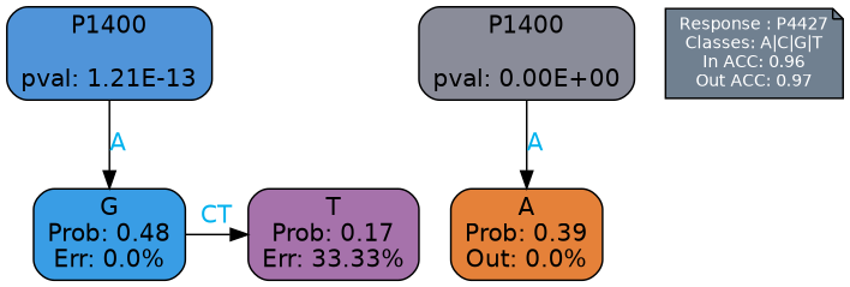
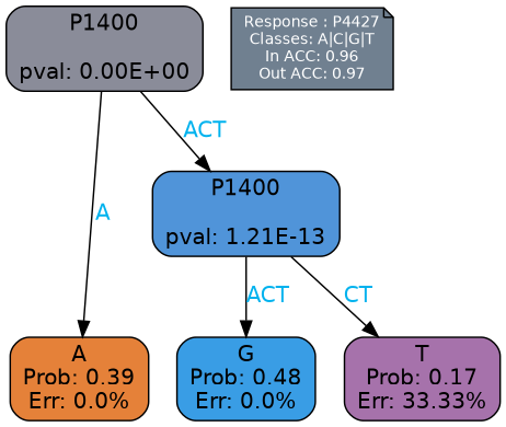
  digraph {
    ranksep=equally
    splines=polylines
    node [color=black fontname=helvetica shape=box style="filled, rounded"]
    edge [fontcolor=deepskyblue2 fontname=helvetica]
    n1 [fillcolor="#399de5" label="G\nProb: 0.48\nErr: 0.0%"]
    n2 [fillcolor="#a672ab" label="T\nProb: 0.17\nErr: 33.33%"]
-   n3 [fillcolor="#e58139" label="A\nProb: 0.39\nOut: 0.0%"]
+   n3 [fillcolor="#e58139" label="A\nProb: 0.39\nErr: 0.0%"]
    n4 [align=left fillcolor=slategray fontcolor=white fontsize=10 label="Response : P4427\nClasses: A|C|G|T\nIn ACC: 0.96\nOut ACC: 0.97\n" shape=note style=filled]
    n5 [fillcolor="#8a8c99" label="P1400\n\npval: 0.00E+00"]
    n6 [fillcolor="#5094d9" label="P1400\n\npval: 1.21E-13"]
    subgraph sub_1 {
      rank=same
      n1
      n2
      n3
    }
    subgraph sub_2 {
      rank=same
      n4
      n5
    }
    n5 -> n3 [label=A]
-   n6 -> n1 [label=A]
-   n1 -> n2 [label=CT]
+   n5 -> n6 [label=ACT]
+   n6 -> n1 [label=ACT]
+   n6 -> n2 [label=CT]
  }
